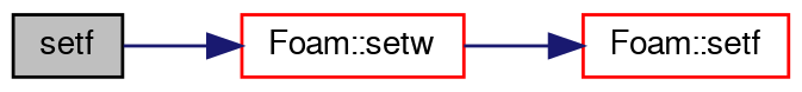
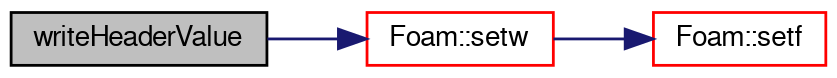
  digraph {
    rankdir=LR
    node [color=red fontname=FreeSans fontsize=10 shape=record]
    edge [color=midnightblue fontname=FreeSans fontsize=10 labelfontname=FreeSans labelfontsize=10 style=solid]
-   n1 [color=black fillcolor=grey75 fontcolor=black height=0.2 label=setf style=filled width=0.4]
+   n1 [color=black fillcolor=grey75 fontcolor=black height=0.2 label=writeHeaderValue style=filled width=0.4]
    n2 [height=0.2 label="Foam::setw" width=0.4]
    n3 [height=0.2 label="Foam::setf" width=0.4]
    n1 -> n2
    n2 -> n3
  }
